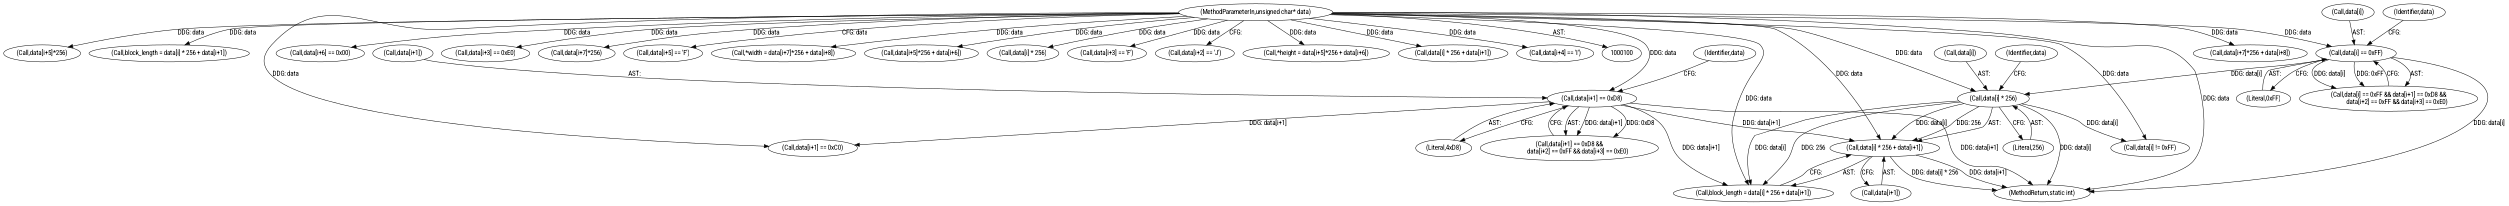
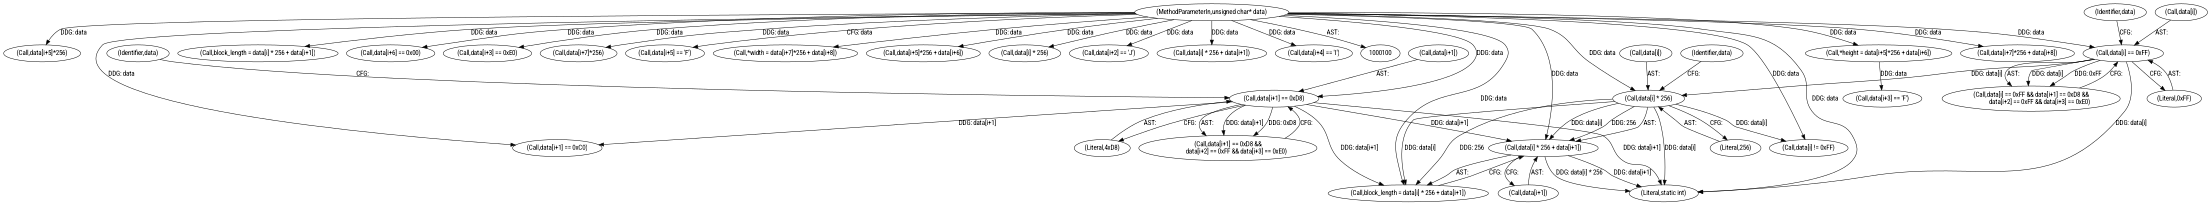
  digraph {
    fontname="Roboto Condensed"
    node [fontname="Roboto Condensed"]
    edge [fontname="Roboto Condensed"]
    n1 [label="(Call,data[i] * 256 + data[i+1])"]
    n2 [label="(Call,block_length = data[i] * 256 + data[i+1])"]
-   n3 [label="(MethodReturn,static int)"]
+   n3 [label="(Literal,static int)"]
    n4 [label="(Call,data[i+1])"]
    n5 [label="(Call,data[i] * 256)"]
    n6 [label="(Call,data[i] != 0xFF)"]
    n7 [label="(Literal,256)"]
    n8 [label="(Call,data[i] == 0xFF)"]
    n9 [label="(Literal,0xFF)"]
    n10 [label="(Call,data[i] == 0xFF && data[i+1] == 0xD8 &&\n            data[i+2] == 0xFF && data[i+3] == 0xE0)"]
    n11 [label="(MethodParameterIn,unsigned char* data)"]
    n12 [label="(Call,data[i+1] == 0xD8)"]
    n13 [label="(Call,data[i+1] == 0xC0)"]
    n14 [label="(Call,data[i+7]*256 + data[i+8])"]
    n15 [label="(Call,data[i+5]*256)"]
    n16 [label="(Call,block_length = data[i] * 256 + data[i+1])"]
    n17 [label="(Call,data[i+6] == 0x00)"]
    n18 [label="(Call,data[i+3] == 0xE0)"]
    n19 [label="(Call,data[i+7]*256)"]
    n20 [label="(Call,data[i+5] == 'F')"]
    n21 [label="(Call,*width = data[i+7]*256 + data[i+8])"]
    n22 [label="(Call,data[i+5]*256 + data[i+6])"]
    n23 [label="(Call,data[i] * 256)"]
    n24 [label="(Call,data[i+3] == 'F')"]
    n25 [label="(Call,data[i+2] == 'J')"]
    n26 [label="(Call,*height = data[i+5]*256 + data[i+6])"]
    n27 [label="(Call,data[i] * 256 + data[i+1])"]
    n28 [label="(Call,data[i+4] == 'I')"]
    1000100
    n30 [label="(Call,data[i+1] == 0xD8 &&\n            data[i+2] == 0xFF && data[i+3] == 0xE0)"]
    n31 [label="(Literal,4xD8)"]
    n32 [label="(Identifier,data)"]
    n33 [label="(Call,data[i])"]
    n34 [label="(Call,data[i])"]
    n35 [label="(Call,data[i+1])"]
    n36 [label="(Identifier,data)"]
    n37 [label="(Identifier,data)"]
    n1 -> n2 [label="AST: "]
    n1 -> n3 [label="DDG: data[i] * 256"]
    n1 -> n3 [label="DDG: data[i+1]"]
    n1 -> n4 [label="CFG: "]
    n2 -> n1 [label="CFG: "]
    n4 -> n1 [label="AST: "]
    n5 -> n1 [label="AST: "]
    n5 -> n1 [label="DDG: data[i]"]
    n5 -> n1 [label="DDG: 256"]
    n5 -> n2 [label="DDG: data[i]"]
    n5 -> n2 [label="DDG: 256"]
    n5 -> n3 [label="DDG: data[i]"]
    n5 -> n6 [label="DDG: data[i]"]
    n5 -> n7 [label="CFG: "]
    n7 -> n5 [label="AST: "]
    n8 -> n3 [label="DDG: data[i]"]
    n8 -> n5 [label="DDG: data[i]"]
    n8 -> n9 [label="CFG: "]
    n8 -> n10 [label="AST: "]
    n8 -> n10 [label="DDG: data[i]"]
    n8 -> n10 [label="DDG: 0xFF"]
    n9 -> n8 [label="AST: "]
    n10 -> n8 [label="CFG: "]
    n11 -> n1 [label="DDG: data"]
    n11 -> n2 [label="DDG: data"]
    n11 -> n3 [label="DDG: data"]
    n11 -> n5 [label="DDG: data"]
    n11 -> n6 [label="DDG: data"]
    n11 -> n8 [label="DDG: data"]
    n11 -> n12 [label="DDG: data"]
    n11 -> n13 [label="DDG: data"]
    n11 -> n14 [label="DDG: data"]
    n11 -> n15 [label="DDG: data"]
    n11 -> n16 [label="DDG: data"]
    n11 -> n17 [label="DDG: data"]
    n11 -> n18 [label="DDG: data"]
    n11 -> n19 [label="DDG: data"]
    n11 -> n20 [label="CFG: data"]
    n11 -> n21 [label="DDG: data"]
    n11 -> n22 [label="DDG: data"]
    n11 -> n23 [label="DDG: data"]
-   n11 -> n24 [label="DDG: data"]
-   n11 -> n25 [label="CFG: "]
+   n26 -> n24 [label="DDG: data"]
+   n11 -> n25 [label="DDG: data"]
    n11 -> n26 [label="DDG: data"]
    n11 -> n27 [label="DDG: data"]
    n11 -> n28 [label="DDG: data"]
    n11 -> 1000100 [label="AST: "]
    n12 -> n1 [label="DDG: data[i+1]"]
    n12 -> n2 [label="DDG: data[i+1]"]
    n12 -> n3 [label="DDG: data[i+1]"]
    n12 -> n13 [label="DDG: data[i+1]"]
    n12 -> n30 [label="AST: "]
    n12 -> n30 [label="DDG: data[i+1]"]
    n12 -> n30 [label="DDG: 0xD8"]
    n12 -> n31 [label="CFG: "]
    n30 -> n12 [label="CFG: "]
    n31 -> n12 [label="AST: "]
    n32 -> n8 [label="CFG: "]
    n33 -> n5 [label="AST: "]
    n34 -> n8 [label="AST: "]
    n35 -> n12 [label="AST: "]
    n36 -> n12 [label="CFG: "]
    n37 -> n5 [label="CFG: "]
  }
